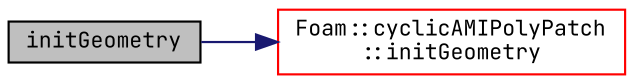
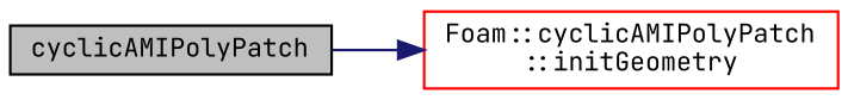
  digraph {
    rankdir=LR
    fontname="JetBrains Mono"
    node [fontname="JetBrains Mono" fontsize=10 shape=record]
-   n1 [color=black fillcolor=grey75 fontcolor=black height=0.2 label=initGeometry style=filled width=0.4]
+   n1 [color=black fillcolor=grey75 fontcolor=black height=0.2 label=cyclicAMIPolyPatch style=filled width=0.4]
    n2 [color=red height=0.2 label="Foam::cyclicAMIPolyPatch\l::initGeometry" width=0.4]
    n1 -> n2 [color=midnightblue fontname="JetBrains Mono" fontsize=10 labelfontname=FreeSans labelfontsize=10 style=solid]
  }
